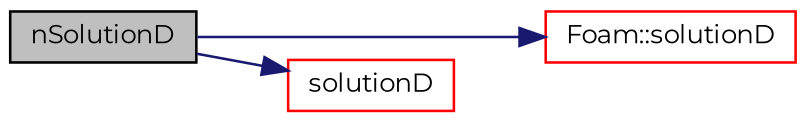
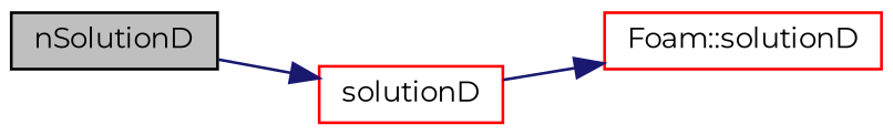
  digraph {
    fontname=Montserrat
    rankdir=LR
    node [color=red fontname=Montserrat fontsize=10 shape=record]
    edge [color=midnightblue fontname=Montserrat fontsize=10 labelfontname=FreeSans labelfontsize=10 style=solid]
    n1 [color=black fillcolor=grey75 fontcolor=black height=0.2 label=nSolutionD style=filled width=0.4]
    n2 [height=0.2 label="Foam::solutionD" width=0.4]
    n3 [height=0.2 label=solutionD width=0.4]
-   n1 -> n2
+   n3 -> n2
    n1 -> n3
  }
